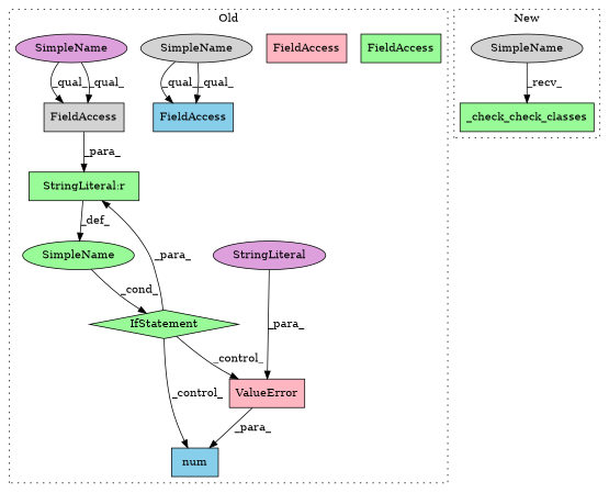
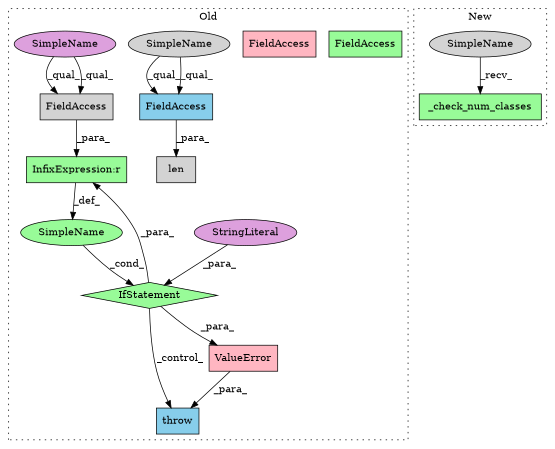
  digraph {
    node [a=22 fillcolor=palegreen l=4 s=941 shape=box style=filled]
-   n2 [a=27 l=3 label="StringLiteral:r" s=934]
-   n3 [a=53 fillcolor=skyblue l=6 label=num s=964]
+   n1 [a=32 fillcolor=lightgrey l="4,1" label=len s="937,953"]
+   n2 [a=27 l=3 label="InfixExpression:r" s=934]
+   n3 [a=53 fillcolor=skyblue l=6 label=throw s=964]
    n4 [l=12 label=FieldAccess]
    n5 [fillcolor=lightpink l=16 label=FieldAccess s=918]
    n6 [a=42 label=SimpleName shape=ellipse l="" s=""]
    n7 [a=25 l="4,2" label=IfStatement s="914,954" shape=diamond]
    n8 [a=32 fillcolor=lightpink l="11,1" label=ValueError s="970,1019"]
    n9 [a=45 fillcolor=plum l=38 label=StringLiteral s=981 shape=ellipse]
    n10 [a=42 fillcolor=lightgrey label=SimpleName shape=ellipse]
    n11 [a=42 fillcolor=plum label=SimpleName s=918 shape=ellipse]
    n12 [fillcolor=skyblue l=12 label=FieldAccess]
    n13 [fillcolor=lightgrey l=16 label=FieldAccess s=918]
-   n14 [a=32 l=20 label=_check_check_classes s=919]
+   n14 [a=32 l=20 label=_check_num_classes s=919]
    n15 [a=42 fillcolor=lightgrey label=SimpleName s=914 shape=ellipse]
    subgraph cluster_1 {
      label=Old
      style=dotted
+     n1
      n2
      n3
      n4
      n5
      n6
      n7
      n8
      n9
      n10
      n11
      n12
      n13
    }
    subgraph cluster_2 {
      label=New
      style=dotted
      n14
      n15
    }
    n2 -> n6 [label=_def_]
    n6 -> n7 [label=_cond_]
    n7 -> n2 [label=_para_]
    n7 -> n3 [label=_control_]
-   n7 -> n8 [label=_control_]
+   n7 -> n8 [label=_para_]
    n8 -> n3 [label=_para_]
-   n9 -> n8 [label=_para_]
+   n9 -> n7 [label=_para_]
    n10 -> n12 [label=_qual_]
    n10 -> n12 [label=_qual_]
    n11 -> n13 [label=_qual_]
    n11 -> n13 [label=_qual_]
+   n12 -> n1 [label=_para_]
    n13 -> n2 [label=_para_]
    n15 -> n14 [label=_recv_]
  }
